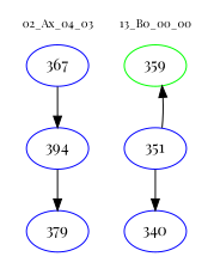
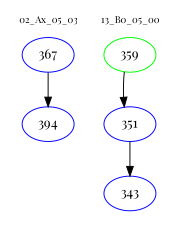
  digraph {
    fontname="Playfair Display"
    node [color=blue fontname="Playfair Display"]
    edge [color=black fontname="Playfair Display"]
    n1 [label=367]
    n2 [label=394]
-   n3 [label=379]
    n4 [color=green label=359]
    n5 [label=351]
-   n6 [label=340]
+   n6 [label=343]
    subgraph cluster_1 {
      color=white
      fontsize=10
-     label="02_Ax_04_03"
+     label="02_Ax_05_03"
      n1
      n2
-     n3
    }
    subgraph cluster_2 {
      color=white
      fontsize=10
-     label="13_B0_00_00"
+     label="13_B0_05_00"
      n4
      n5
      n6
    }
    n1 -> n2
-   n2 -> n3
-   n5 -> n4
+   n4 -> n5
    n5 -> n6
  }
